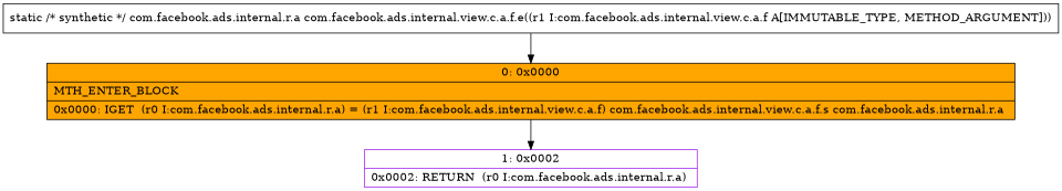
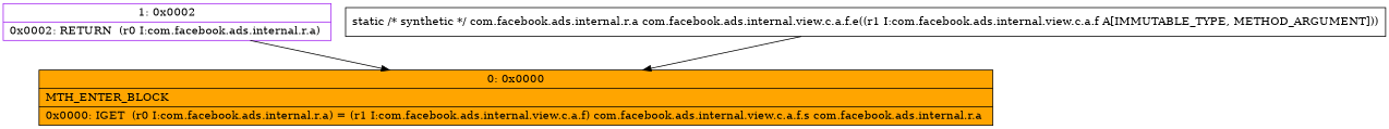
  digraph {
    node [shape=record style=filled fillcolor=white color=black]
    n1 [label="{0\:\ 0x0000|MTH_ENTER_BLOCK\l|0x0000: IGET  (r0 I:com.facebook.ads.internal.r.a) = (r1 I:com.facebook.ads.internal.view.c.a.f) com.facebook.ads.internal.view.c.a.f.s com.facebook.ads.internal.r.a \l}" fillcolor=orange]
    n2 [label="{1\:\ 0x0002|0x0002: RETURN  (r0 I:com.facebook.ads.internal.r.a) \l}" color=purple]
    n3 [label="{static \/* synthetic *\/ com.facebook.ads.internal.r.a com.facebook.ads.internal.view.c.a.f.e((r1 I:com.facebook.ads.internal.view.c.a.f A[IMMUTABLE_TYPE, METHOD_ARGUMENT])) }"]
-   n1 -> n2
+   n2 -> n1
    n3 -> n1
  }
